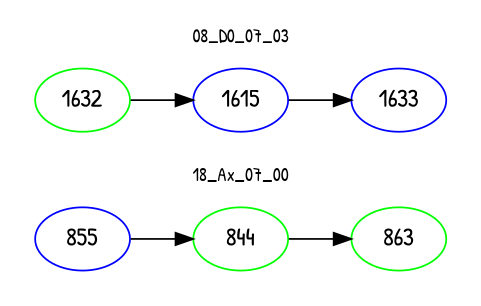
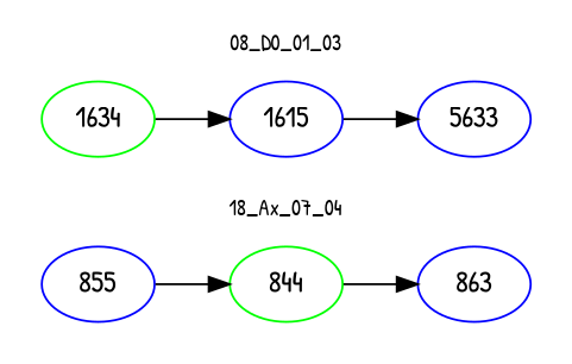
  digraph {
    fontname="Patrick Hand"
    rankdir=LR
    node [color=blue fontname="Patrick Hand"]
    edge [color=black fontname="Patrick Hand"]
    n1 [label=855]
    n2 [color=green label=844]
-   n3 [color=green label=863]
-   n4 [color=green label=1632]
+   n3 [label=863]
+   n4 [color=green label=1634]
    n5 [label=1615]
-   n6 [label=1633]
+   n6 [label=5633]
    subgraph cluster_1 {
      color=white
      fontsize=10
-     label="18_Ax_07_00"
+     label="18_Ax_07_04"
      n1
      n2
      n3
    }
    subgraph cluster_2 {
      color=white
      fontsize=10
-     label="08_D0_07_03"
+     label="08_D0_01_03"
      n4
      n5
      n6
    }
    n1 -> n2
    n2 -> n3
    n4 -> n5
    n5 -> n6
  }
